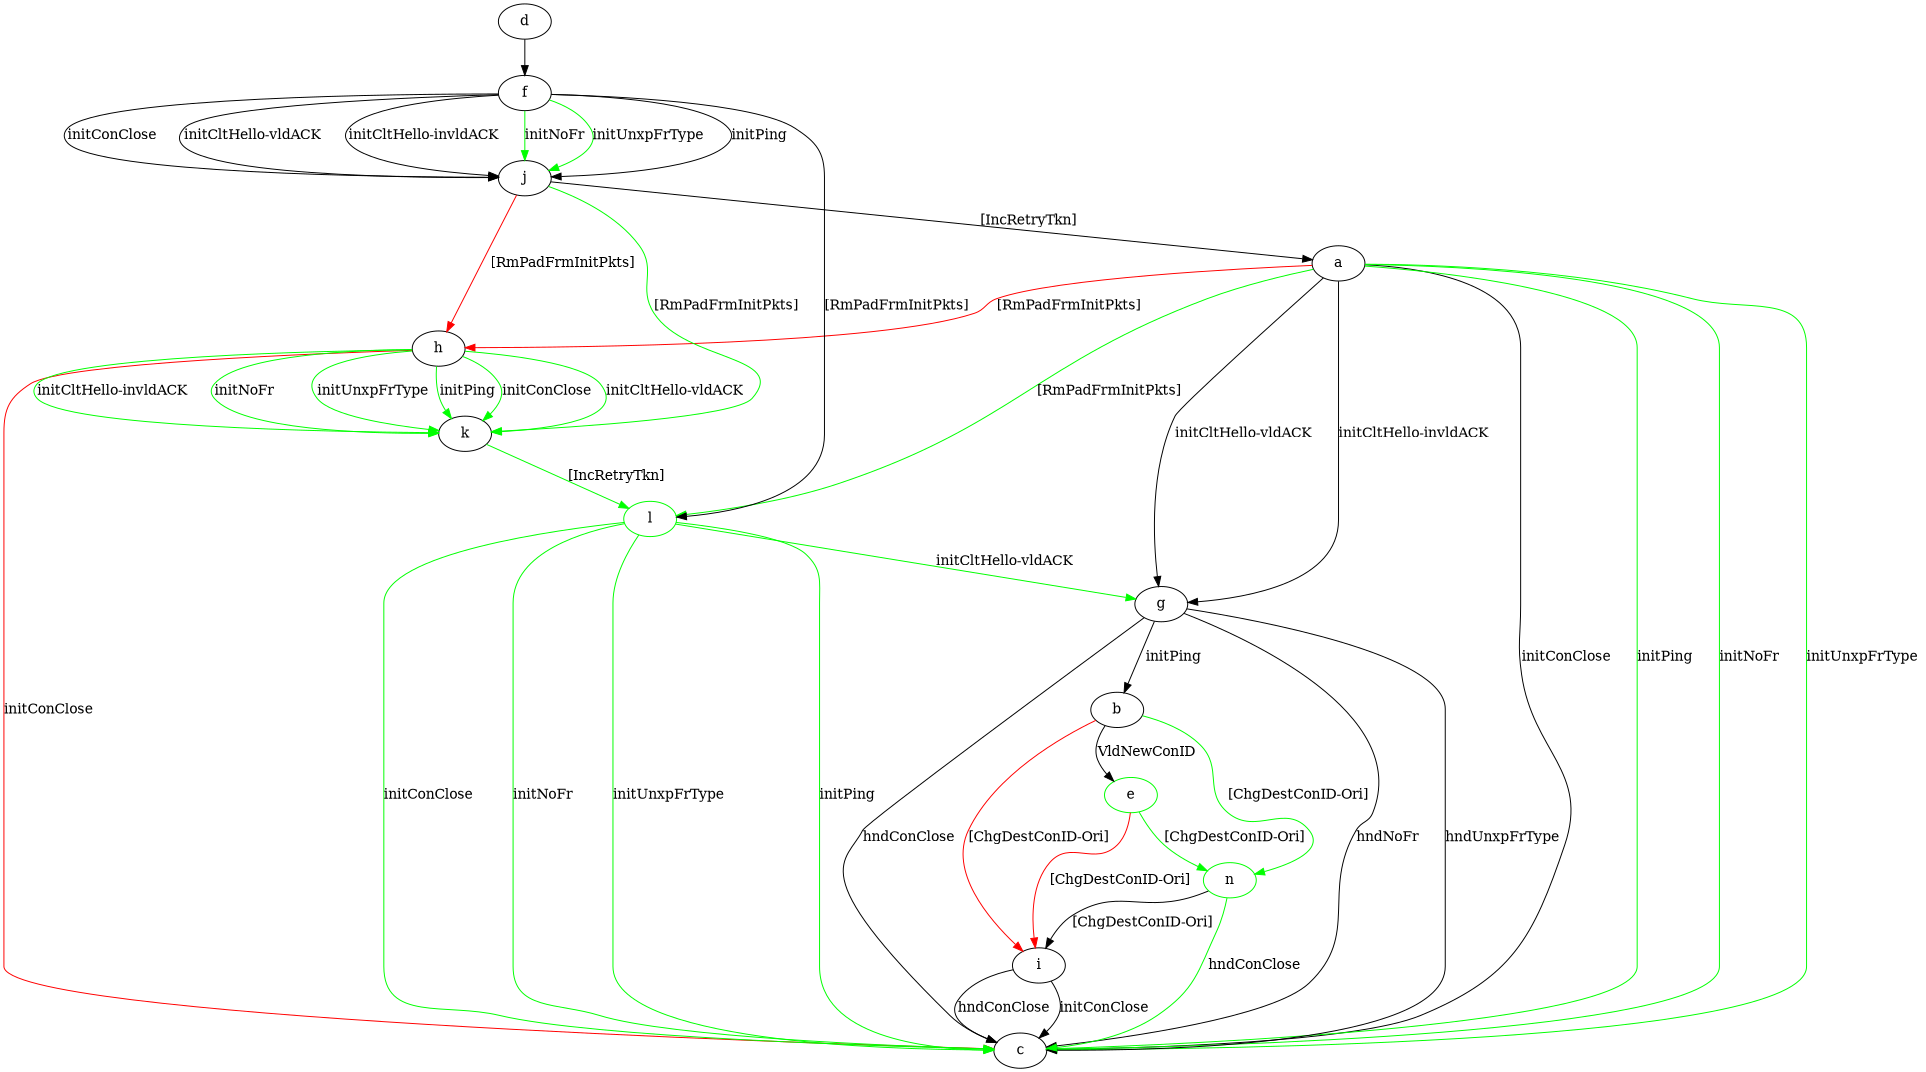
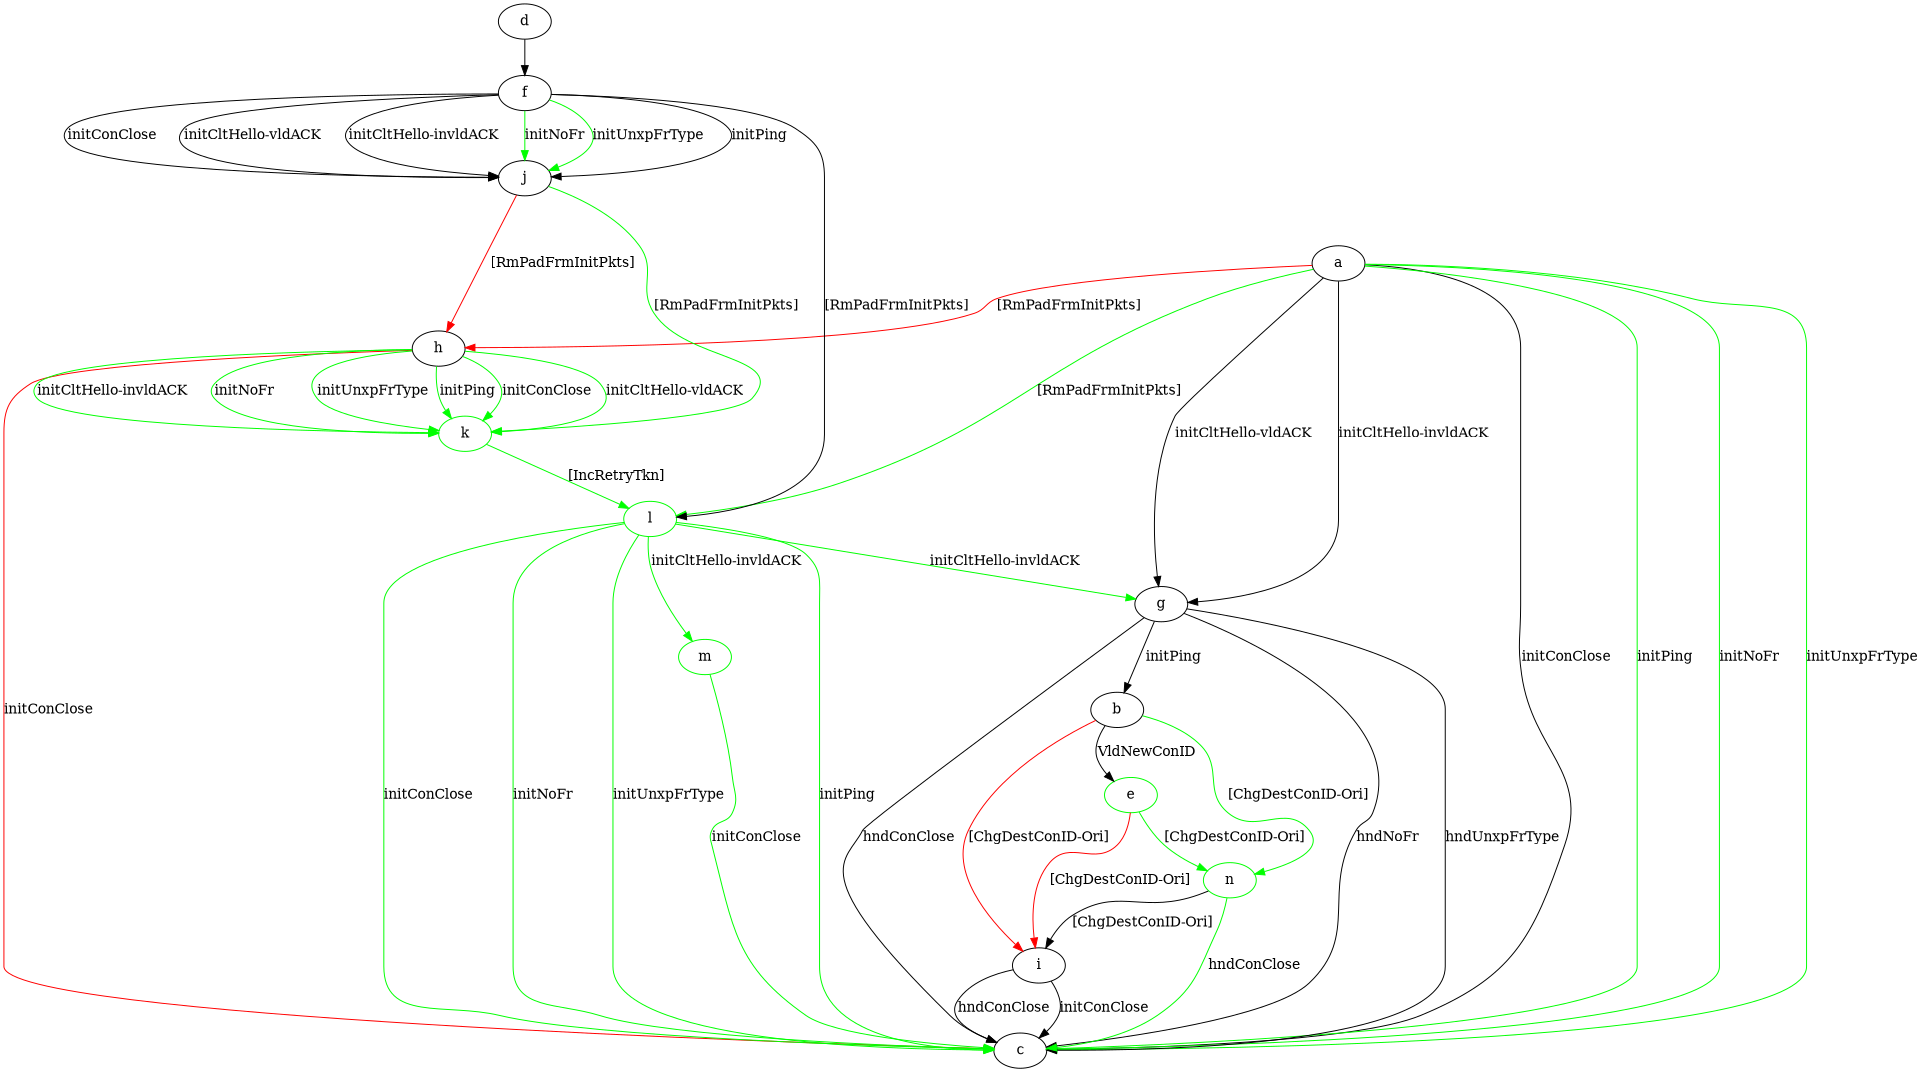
  digraph {
    edge [color=green]
    a
    c
    g
    h
    l [color=green]
    b
-   k [color=black]
+   k [color=green]
+   m [color=green]
    i
    e [color=green]
    n [color=green]
    d
    f
    j
    a -> c [label="initConClose " color=""]
    a -> c [label="initPing "]
    a -> c [label="initNoFr "]
    a -> c [label="initUnxpFrType "]
    a -> g [label="initCltHello-vldACK " color=""]
    a -> g [label="initCltHello-invldACK " color=""]
    a -> h [color=red label="[RmPadFrmInitPkts] "]
    a -> l [label="[RmPadFrmInitPkts] "]
    g -> c [label="hndNoFr " color=""]
    g -> c [label="hndUnxpFrType " color=""]
    g -> c [label="hndConClose " color=""]
    g -> b [label="initPing " color=""]
    h -> c [color=red label="initConClose "]
    h -> k [label="initPing "]
    h -> k [label="initConClose "]
    h -> k [label="initCltHello-vldACK "]
    h -> k [label="initCltHello-invldACK "]
    h -> k [label="initNoFr "]
    h -> k [label="initUnxpFrType "]
    l -> c [label="initPing "]
    l -> c [label="initConClose "]
    l -> c [label="initNoFr "]
    l -> c [label="initUnxpFrType "]
-   l -> g [label="initCltHello-vldACK "]
+   l -> g [label="initCltHello-invldACK "]
+   l -> m [label="initCltHello-invldACK "]
    b -> i [color=red label="[ChgDestConID-Ori] "]
    b -> e [label="VldNewConID " color=""]
    b -> n [label="[ChgDestConID-Ori] "]
    k -> l [label="[IncRetryTkn] "]
+   m -> c [label="initConClose "]
    i -> c [label="initConClose " color=""]
    i -> c [label="hndConClose " color=""]
    e -> i [color=red label="[ChgDestConID-Ori] "]
    e -> n [label="[ChgDestConID-Ori] "]
    n -> c [label="hndConClose "]
    n -> i [label="[ChgDestConID-Ori] " color=""]
    d -> f [color=""]
    f -> l [label="[RmPadFrmInitPkts] " color=""]
    f -> j [label="initPing " color=""]
    f -> j [label="initConClose " color=""]
    f -> j [label="initCltHello-vldACK " color=""]
    f -> j [label="initCltHello-invldACK " color=""]
    f -> j [label="initNoFr "]
    f -> j [label="initUnxpFrType "]
-   j -> a [label="[IncRetryTkn] " color=""]
    j -> h [color=red label="[RmPadFrmInitPkts] "]
    j -> k [label="[RmPadFrmInitPkts] "]
  }
